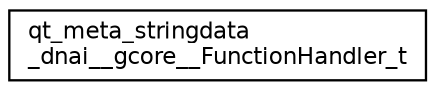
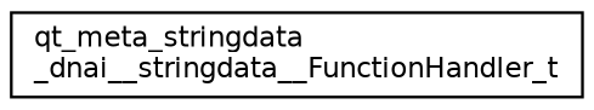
  digraph {
    rankdir=TB
-   n1 [color=black fillcolor=white fontname=Helvetica fontsize=10 height=0.2 label="qt_meta_stringdata\l_dnai__gcore__FunctionHandler_t" shape=record style=filled width=0.4]
+   n1 [color=black fillcolor=white fontname=Helvetica fontsize=10 height=0.2 label="qt_meta_stringdata\l_dnai__stringdata__FunctionHandler_t" shape=record style=filled width=0.4]
  }
